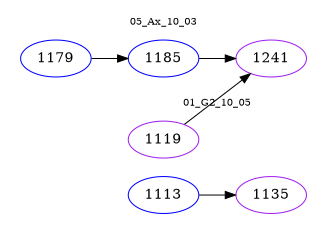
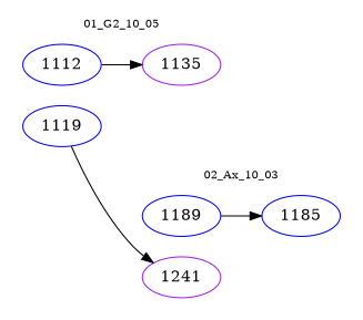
  digraph {
    rankdir=LR
    node [color=blue]
    edge [color=black]
-   n1 [label=1179]
+   n1 [label=1189]
    n2 [label=1185]
    n3 [color=purple label=1241]
-   n4 [color=purple label=1119]
-   n5 [label=1113]
+   n4 [label=1119]
+   n5 [label=1112]
    n6 [color=purple label=1135]
    subgraph cluster_1 {
      color=white
      fontsize=10
-     label="05_Ax_10_03"
+     label="02_Ax_10_03"
      n1
      n2
      n3
    }
    subgraph cluster_2 {
      color=white
      fontsize=10
      label="01_G2_10_05"
      n4
      n5
      n6
    }
    n1 -> n2
-   n2 -> n3
    n4 -> n3
    n5 -> n6
  }
